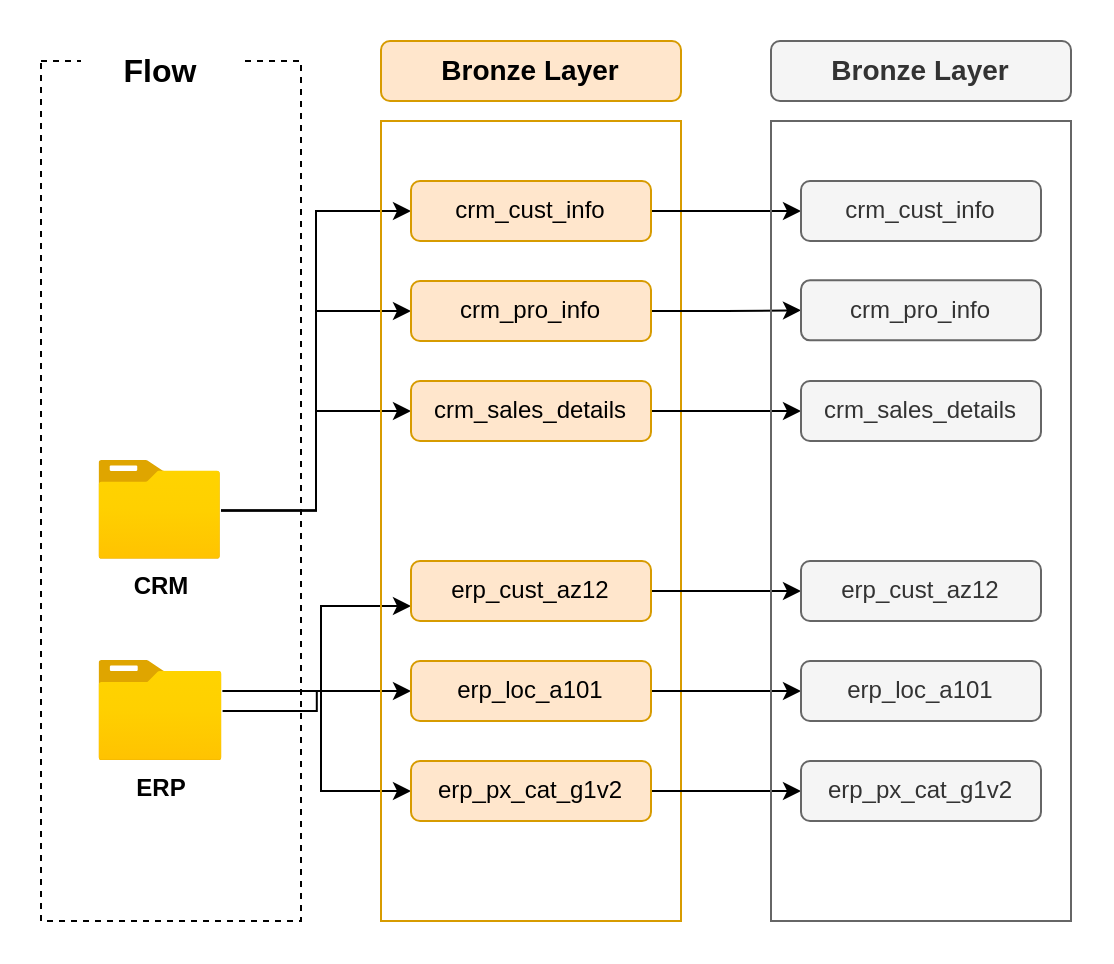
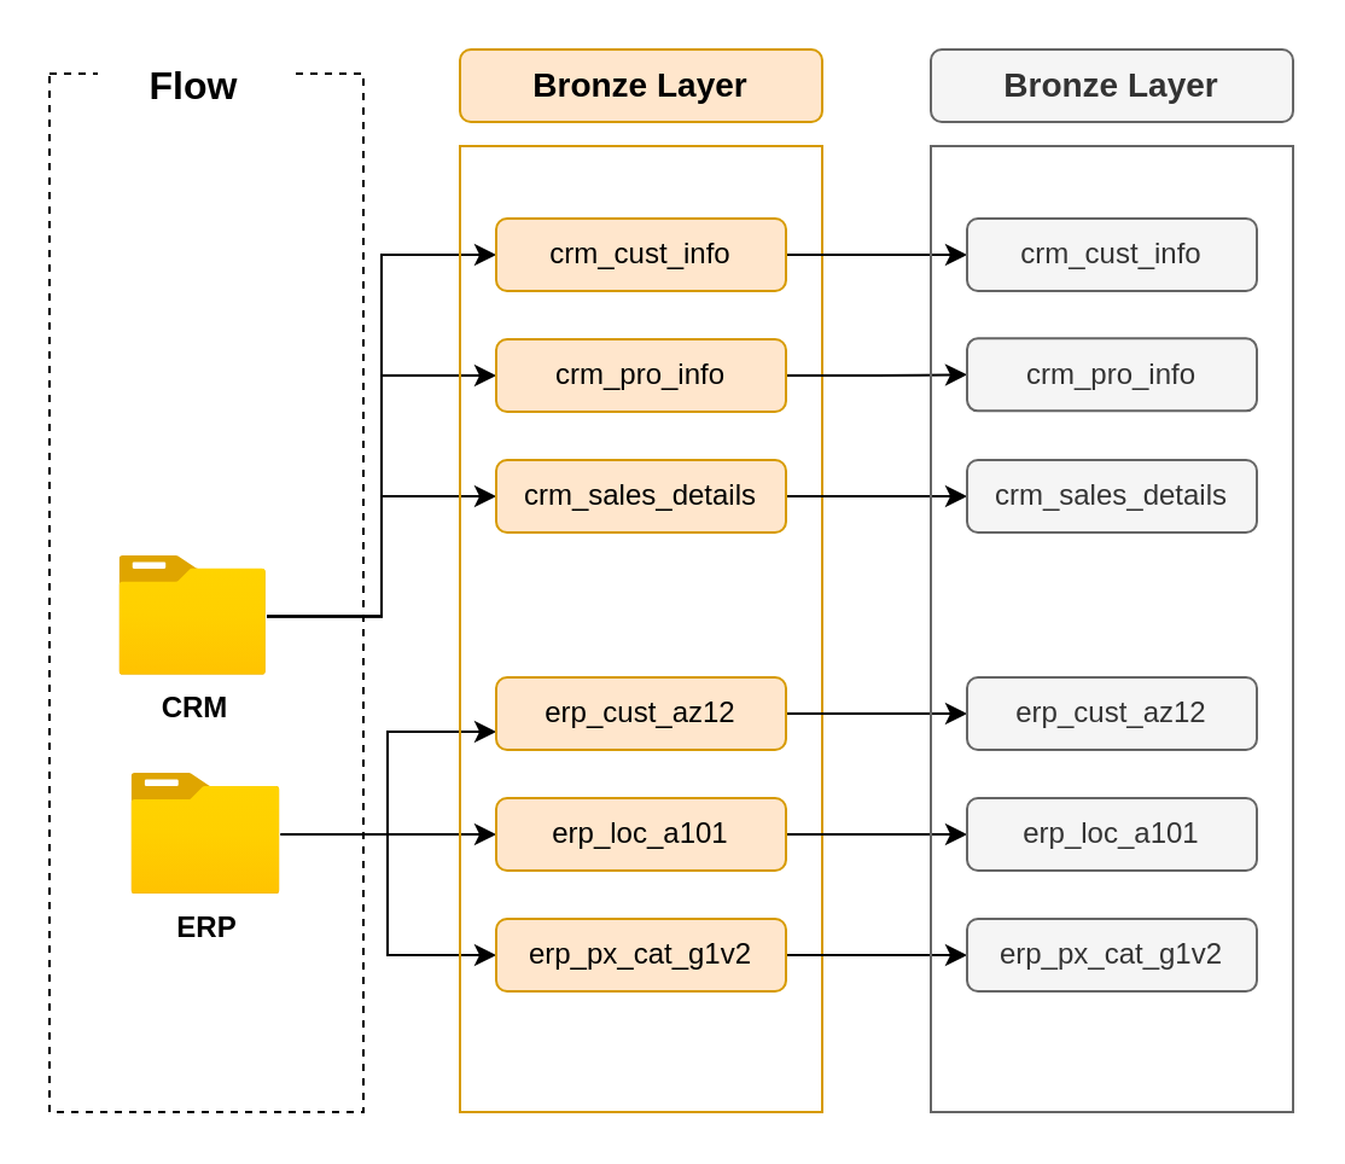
  <mxCell id="0" />
  <mxCell id="1" parent="0" />
  <mxCell id="2" value="" style="rounded=0;whiteSpace=wrap;html=1;fillColor=none;dashed=1;" parent="1" vertex="1"><mxGeometry x="20" y="30" width="130" height="430" as="geometry" /></mxCell>
  <mxCell id="3" value="&lt;b&gt;Flow&lt;/b&gt;" style="rounded=1;whiteSpace=wrap;html=1;strokeColor=none;fillColor=default;fontSize=16;" parent="1" vertex="1"><mxGeometry x="40" y="20" width="80" height="30" as="geometry" /></mxCell>
  <mxCell id="4" style="edgeStyle=orthogonalEdgeStyle;rounded=0;orthogonalLoop=1;jettySize=auto;html=1;entryX=0;entryY=0.5;entryDx=0;entryDy=0;" parent="1" source="7" target="17" edge="1"><mxGeometry relative="1" as="geometry" /></mxCell>
  <mxCell id="5" style="edgeStyle=orthogonalEdgeStyle;rounded=0;orthogonalLoop=1;jettySize=auto;html=1;entryX=0;entryY=0.5;entryDx=0;entryDy=0;" parent="1" source="7" target="15" edge="1"><mxGeometry relative="1" as="geometry" /></mxCell>
  <mxCell id="6" style="edgeStyle=orthogonalEdgeStyle;rounded=0;orthogonalLoop=1;jettySize=auto;html=1;entryX=0;entryY=0.5;entryDx=0;entryDy=0;" parent="1" source="7" target="19" edge="1"><mxGeometry relative="1" as="geometry" /></mxCell>
  <mxCell id="7" value="CRM" style="image;aspect=fixed;html=1;points=[];align=center;fontSize=12;image=img/lib/azure2/general/Folder_Blank.svg;fontStyle=1" parent="1" vertex="1"><mxGeometry x="49.19" y="230" width="60.81" height="49.35" as="geometry" /></mxCell>
  <mxCell id="8" style="edgeStyle=orthogonalEdgeStyle;rounded=0;orthogonalLoop=1;jettySize=auto;html=1;" parent="1" source="11" target="23" edge="1"><mxGeometry relative="1" as="geometry" /></mxCell>
  <mxCell id="9" style="edgeStyle=orthogonalEdgeStyle;rounded=0;orthogonalLoop=1;jettySize=auto;html=1;entryX=0;entryY=0.75;entryDx=0;entryDy=0;" parent="1" source="11" target="21" edge="1"><mxGeometry relative="1" as="geometry"><Array as="points"><mxPoint x="160" y="345" /><mxPoint x="160" y="303" /></Array></mxGeometry></mxCell>
  <mxCell id="10" style="edgeStyle=orthogonalEdgeStyle;rounded=0;orthogonalLoop=1;jettySize=auto;html=1;entryX=0;entryY=0.5;entryDx=0;entryDy=0;" parent="1" source="11" target="25" edge="1"><mxGeometry relative="1" as="geometry"><Array as="points"><mxPoint x="160" y="345" /><mxPoint x="160" y="395" /></Array></mxGeometry></mxCell>
- <mxCell id="11" value="ERP" style="image;aspect=fixed;html=1;points=[];align=center;fontSize=12;image=img/lib/azure2/general/Folder_Blank.svg;fontStyle=1" parent="1" vertex="1"><mxGeometry x="49.19" y="330" width="61.61" height="50" as="geometry" /></mxCell>
+ <mxCell id="11" value="ERP" style="image;aspect=fixed;html=1;points=[];align=center;fontSize=12;image=img/lib/azure2/general/Folder_Blank.svg;fontStyle=1" parent="1" vertex="1"><mxGeometry x="54.19" y="320" width="61.61" height="50" as="geometry" /></mxCell>
  <mxCell id="12" value="" style="rounded=0;whiteSpace=wrap;html=1;fillColor=none;strokeColor=#d79b00;" parent="1" vertex="1"><mxGeometry x="190" y="60" width="150" height="400" as="geometry" /></mxCell>
  <mxCell id="13" value="Bronze Layer" style="rounded=1;whiteSpace=wrap;html=1;fillColor=#ffe6cc;strokeColor=#d79b00;fontStyle=1;fontSize=14;" parent="1" vertex="1"><mxGeometry x="190" y="20" width="150" height="30" as="geometry" /></mxCell>
  <mxCell id="14" style="edgeStyle=orthogonalEdgeStyle;rounded=0;orthogonalLoop=1;jettySize=auto;html=1;entryX=0;entryY=0.5;entryDx=0;entryDy=0;" edge="1" parent="1" source="15" target="28"><mxGeometry relative="1" as="geometry" /></mxCell>
  <mxCell id="15" value="&lt;span style=&quot;font-weight: normal;&quot;&gt;crm_cust_info&lt;/span&gt;" style="rounded=1;whiteSpace=wrap;html=1;fillColor=#ffe6cc;strokeColor=#d79b00;fontStyle=1;fontSize=12;" parent="1" vertex="1"><mxGeometry x="205" y="90" width="120" height="30" as="geometry" /></mxCell>
  <mxCell id="16" style="edgeStyle=orthogonalEdgeStyle;rounded=0;orthogonalLoop=1;jettySize=auto;html=1;entryX=0;entryY=0.5;entryDx=0;entryDy=0;" edge="1" parent="1" source="17" target="29"><mxGeometry relative="1" as="geometry" /></mxCell>
  <mxCell id="17" value="&lt;span style=&quot;font-weight: normal;&quot;&gt;crm_pro_info&lt;/span&gt;" style="rounded=1;whiteSpace=wrap;html=1;fillColor=#ffe6cc;strokeColor=#d79b00;fontStyle=1;fontSize=12;" parent="1" vertex="1"><mxGeometry x="205" y="140" width="120" height="30" as="geometry" /></mxCell>
  <mxCell id="18" style="edgeStyle=orthogonalEdgeStyle;rounded=0;orthogonalLoop=1;jettySize=auto;html=1;entryX=0;entryY=0.5;entryDx=0;entryDy=0;" edge="1" parent="1" source="19" target="30"><mxGeometry relative="1" as="geometry" /></mxCell>
  <mxCell id="19" value="&lt;span style=&quot;font-weight: normal;&quot;&gt;crm_sales_details&lt;/span&gt;" style="rounded=1;whiteSpace=wrap;html=1;fillColor=#ffe6cc;strokeColor=#d79b00;fontStyle=1;fontSize=12;" parent="1" vertex="1"><mxGeometry x="205" y="190" width="120" height="30" as="geometry" /></mxCell>
  <mxCell id="20" style="edgeStyle=orthogonalEdgeStyle;rounded=0;orthogonalLoop=1;jettySize=auto;html=1;entryX=0;entryY=0.5;entryDx=0;entryDy=0;" edge="1" parent="1" source="21" target="31"><mxGeometry relative="1" as="geometry" /></mxCell>
  <mxCell id="21" value="&lt;span style=&quot;font-weight: normal;&quot;&gt;erp_cust_az12&lt;/span&gt;" style="rounded=1;whiteSpace=wrap;html=1;fillColor=#ffe6cc;strokeColor=#d79b00;fontStyle=1;fontSize=12;" parent="1" vertex="1"><mxGeometry x="205" y="280" width="120" height="30" as="geometry" /></mxCell>
  <mxCell id="22" style="edgeStyle=orthogonalEdgeStyle;rounded=0;orthogonalLoop=1;jettySize=auto;html=1;entryX=0;entryY=0.5;entryDx=0;entryDy=0;" edge="1" parent="1" source="23" target="32"><mxGeometry relative="1" as="geometry" /></mxCell>
  <mxCell id="23" value="&lt;span style=&quot;font-weight: normal;&quot;&gt;erp_loc_a101&lt;/span&gt;" style="rounded=1;whiteSpace=wrap;html=1;fillColor=#ffe6cc;strokeColor=#d79b00;fontStyle=1;fontSize=12;" parent="1" vertex="1"><mxGeometry x="205" y="330" width="120" height="30" as="geometry" /></mxCell>
  <mxCell id="24" value="" style="edgeStyle=orthogonalEdgeStyle;rounded=0;orthogonalLoop=1;jettySize=auto;html=1;" edge="1" parent="1" source="25" target="33"><mxGeometry relative="1" as="geometry" /></mxCell>
  <mxCell id="25" value="&lt;span style=&quot;font-weight: normal;&quot;&gt;erp_px_cat_g1v2&lt;/span&gt;" style="rounded=1;whiteSpace=wrap;html=1;fillColor=#ffe6cc;strokeColor=#d79b00;fontStyle=1;fontSize=12;" parent="1" vertex="1"><mxGeometry x="205" y="380" width="120" height="30" as="geometry" /></mxCell>
  <mxCell id="26" value="" style="rounded=0;whiteSpace=wrap;html=1;fillColor=none;strokeColor=#666666;fontColor=#333333;" vertex="1" parent="1"><mxGeometry x="385" y="60" width="150" height="400" as="geometry" /></mxCell>
  <mxCell id="27" value="Bronze Layer" style="rounded=1;whiteSpace=wrap;html=1;fillColor=#f5f5f5;strokeColor=#666666;fontStyle=1;fontSize=14;fontColor=#333333;" vertex="1" parent="1"><mxGeometry x="385" y="20" width="150" height="30" as="geometry" /></mxCell>
  <mxCell id="28" value="&lt;span style=&quot;font-weight: normal;&quot;&gt;crm_cust_info&lt;/span&gt;" style="rounded=1;whiteSpace=wrap;html=1;fillColor=#f5f5f5;strokeColor=#666666;fontStyle=1;fontSize=12;fontColor=#333333;" vertex="1" parent="1"><mxGeometry x="400" y="90" width="120" height="30" as="geometry" /></mxCell>
  <mxCell id="29" value="&lt;span style=&quot;font-weight: normal;&quot;&gt;crm_pro_info&lt;/span&gt;" style="rounded=1;whiteSpace=wrap;html=1;fillColor=#f5f5f5;strokeColor=#666666;fontStyle=1;fontSize=12;fontColor=#333333;" vertex="1" parent="1"><mxGeometry x="400" y="139.67" width="120" height="30" as="geometry" /></mxCell>
  <mxCell id="30" value="&lt;span style=&quot;font-weight: normal;&quot;&gt;crm_sales_details&lt;/span&gt;" style="rounded=1;whiteSpace=wrap;html=1;fillColor=#f5f5f5;strokeColor=#666666;fontStyle=1;fontSize=12;fontColor=#333333;" vertex="1" parent="1"><mxGeometry x="400" y="190" width="120" height="30" as="geometry" /></mxCell>
  <mxCell id="31" value="&lt;span style=&quot;font-weight: normal;&quot;&gt;erp_cust_az12&lt;/span&gt;" style="rounded=1;whiteSpace=wrap;html=1;fillColor=#f5f5f5;strokeColor=#666666;fontStyle=1;fontSize=12;fontColor=#333333;" vertex="1" parent="1"><mxGeometry x="400" y="280" width="120" height="30" as="geometry" /></mxCell>
  <mxCell id="32" value="&lt;span style=&quot;font-weight: normal;&quot;&gt;erp_loc_a101&lt;/span&gt;" style="rounded=1;whiteSpace=wrap;html=1;fillColor=#f5f5f5;strokeColor=#666666;fontStyle=1;fontSize=12;fontColor=#333333;" vertex="1" parent="1"><mxGeometry x="400" y="330" width="120" height="30" as="geometry" /></mxCell>
  <mxCell id="33" value="&lt;span style=&quot;font-weight: normal;&quot;&gt;erp_px_cat_g1v2&lt;/span&gt;" style="rounded=1;whiteSpace=wrap;html=1;fillColor=#f5f5f5;strokeColor=#666666;fontStyle=1;fontSize=12;fontColor=#333333;" vertex="1" parent="1"><mxGeometry x="400" y="380" width="120" height="30" as="geometry" /></mxCell>
